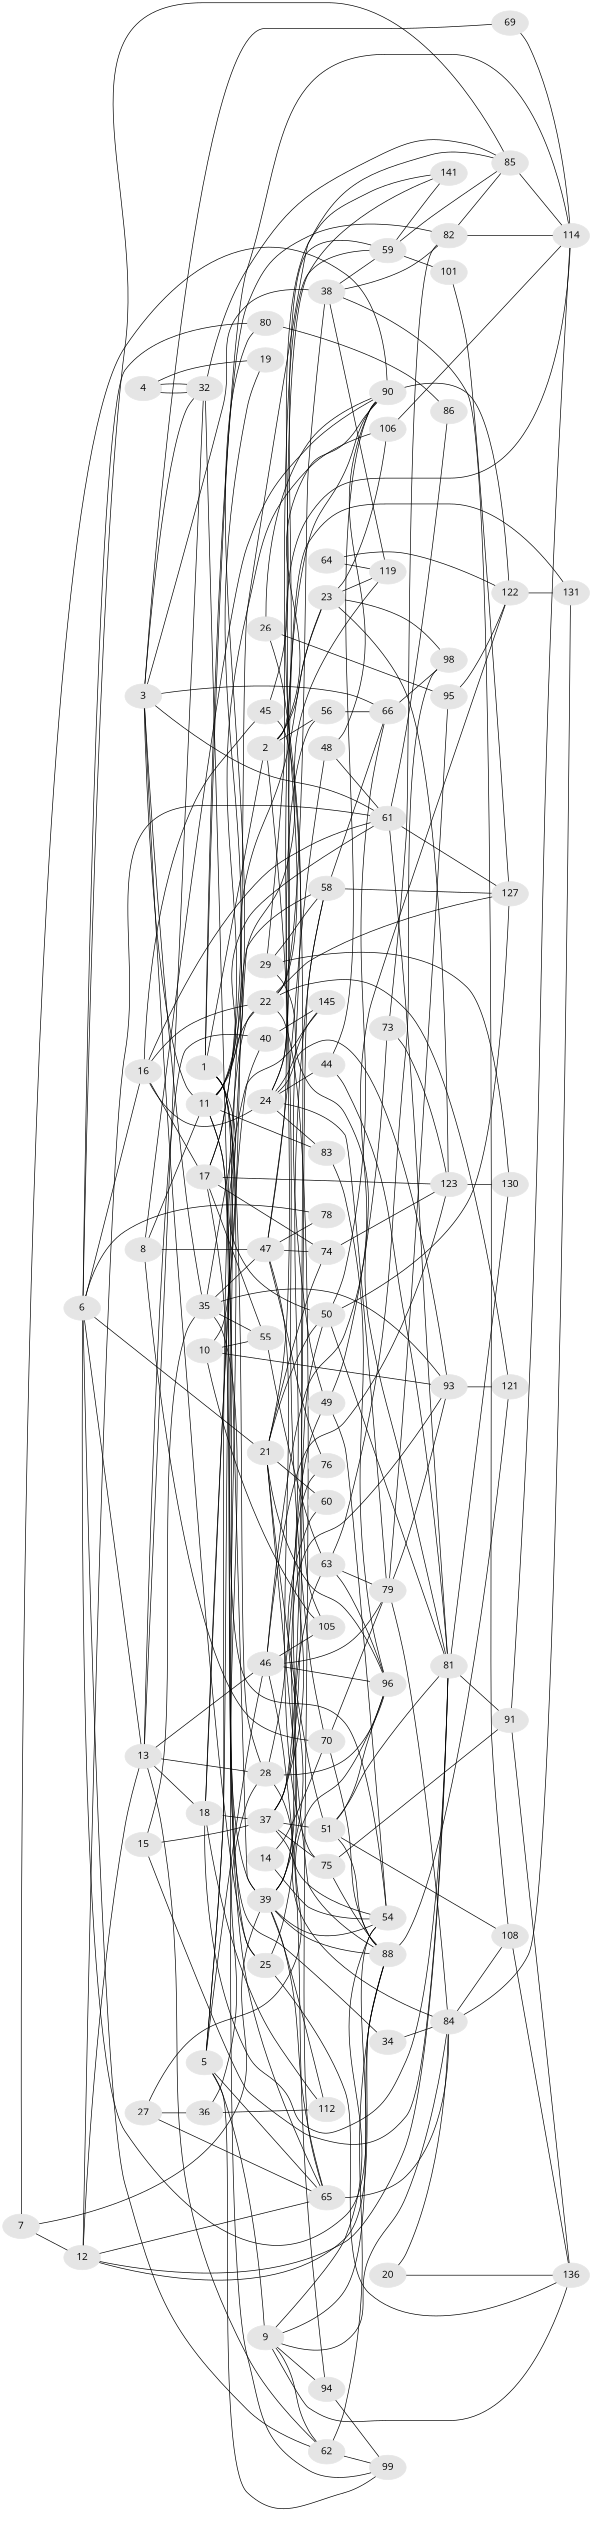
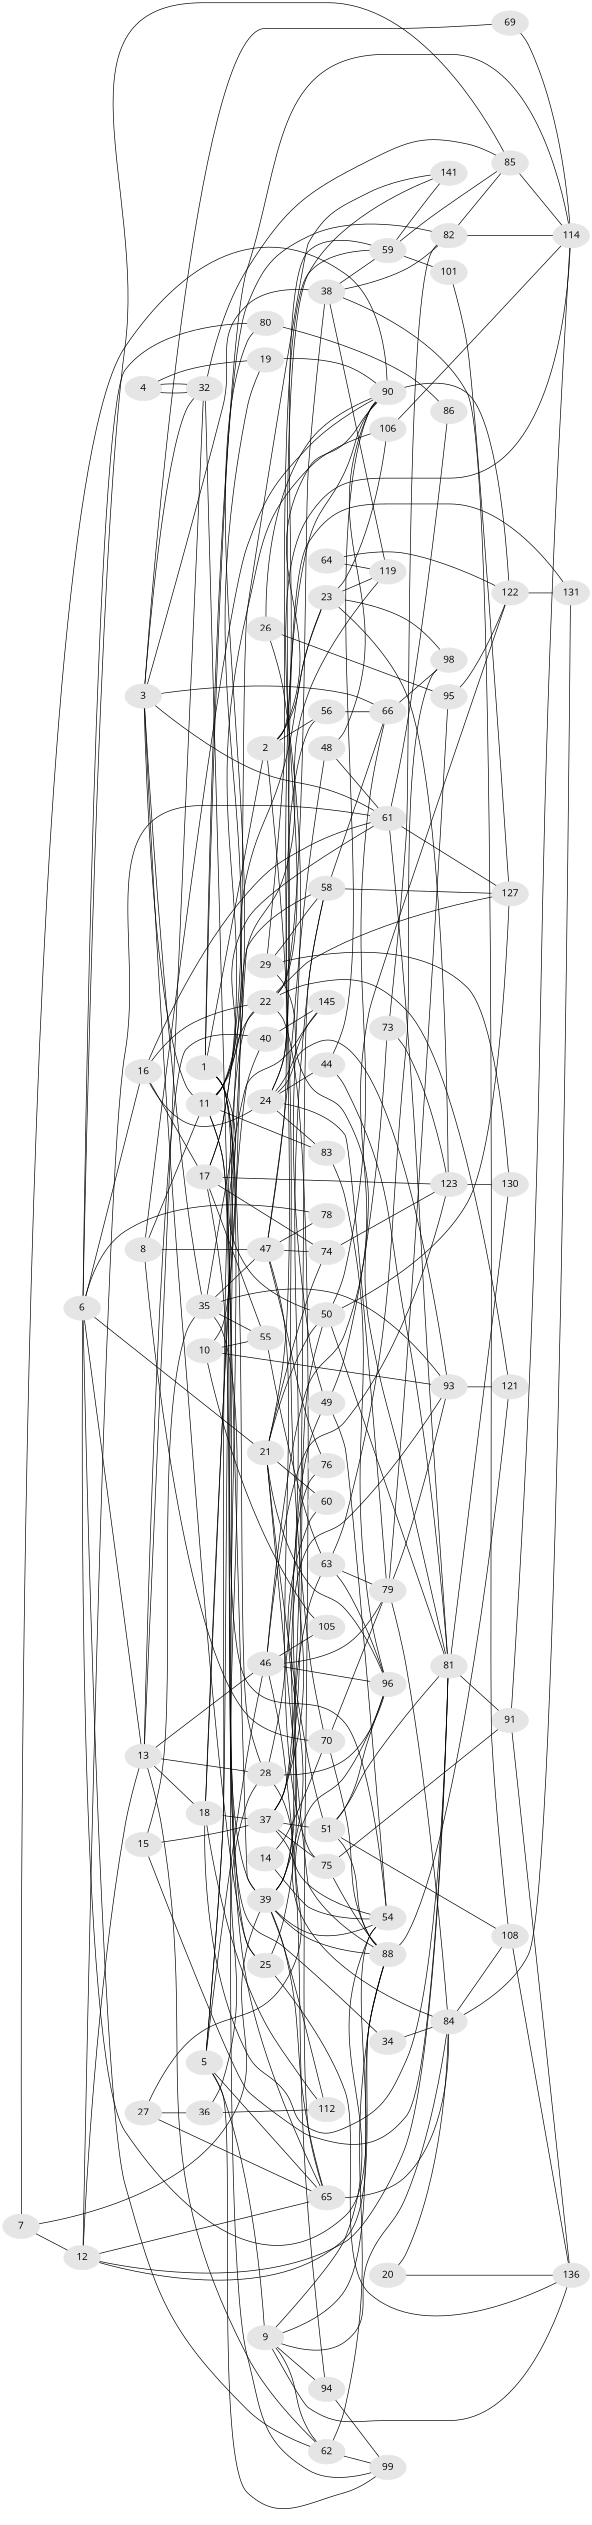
  graph {
    fontname="Open Sans"
    rankdir=LR
    node [color=gray90 fontname="Open Sans" style=filled]
    edge [fontname="Open Sans"]
    1 [super="+92"]
    2 [super="+41"]
    28 [super="+31"]
    34
    50 [super="+72"]
    54 [super="+124"]
    82
    114 [super="+146"]
    23 [super="+67"]
    56
    59 [super="+116"]
    70 [super="+140"]
    90 [super="+126"]
    84 [super="+137"]
    58 [super="+109"]
    96 [super="+133"]
    66
    81 [super="+103"]
    127
    85 [super="+87"]
    119
    106
    123 [super="+144"]
    98
    141
    101
    88 [super="+110"]
    79
    122
    3 [super="+53"]
    11 [super="+52"]
    25
    32
    35 [super="+89"]
    38 [super="+57"]
    61 [super="+142"]
    69
    22 [super="+115"]
    99
    80
    83
    136
    63
    39 [super="+97"]
    47 [super="+118"]
    55 [super="+68"]
    93 [super="+134"]
    145
    108 [super="+117"]
    86
    4
    19
    5 [super="+100"]
    9 [super="+111"]
    46 [super="+120"]
    65 [super="+129"]
    62 [super="+125"]
    94
    121
    105
    6 [super="+102"]
    13 [super="+132"]
    16 [super="+104"]
    21 [super="+107"]
    78
    18 [super="+138"]
    40 [super="+42"]
    17 [super="+30"]
    24 [super="+43"]
-   45
    74
    51 [super="+143"]
    60
    12 [super="+135"]
    7
    112
    76
    8
    75
    48
    131
    10
    130
    91 [super="+139"]
    37 [super="+128"]
    14
    15
    49
    44 [super="+77"]
    20
    95
    26 [super="+33"]
    73
    27
    36
    29 [super="+71"]
    64
    1 -- 2
    1 -- 28
    1 -- 34
    1 -- 50
    1 -- 54
    1 -- 82
    1 -- 114
    2 -- 23
    2 -- 56
    2 -- 59
    2 -- 70
    2 -- 90
    28 -- 84
    28 -- 58
    28 -- 96
    34 -- 84
    50 -- 66
    50 -- 81
    50 -- 127
    82 -- 114
    82 -- 85
    23 -- 119
    23 -- 106
    23 -- 123
    23 -- 98
    56 -- 66
    59 -- 85
    59 -- 141
    59 -- 101
    70 -- 88
    70 -- 79
    90 -- 122
    84 -- 108
    84 -- 131
    58 -- 66
    58 -- 127
    66 -- 98
    81 -- 130
    81 -- 91
    85 -- 114
    106 -- 114
    123 -- 130
    101 -- 127
    88 -- 121
    79 -- 84
    79 -- 93
    79 -- 95
    122 -- 131
    3 -- 66
    3 -- 11
    3 -- 25
    3 -- 32
    3 -- 35
    3 -- 38
    3 -- 61
    3 -- 69
    11 -- 23
    11 -- 25
    11 -- 61
    11 -- 22
    11 -- 99
    11 -- 80
    11 -- 83
    25 -- 136
    25 -- 63
    32 -- 85
    32 -- 39
    35 -- 39
    35 -- 47
    35 -- 55
    35 -- 93
    35 -- 145
    38 -- 82
    38 -- 59
    38 -- 119
    38 -- 108
    61 -- 81
    61 -- 127
    61 -- 86
    69 -- 114
    22 -- 114
    22 -- 127
    22 -- 38
    22 -- 65
    22 -- 121
    80 -- 86
    83 -- 96
    63 -- 96
    63 -- 98
    63 -- 79
    39 -- 54
    39 -- 88
    39 -- 93
    39 -- 65
    39 -- 60
    39 -- 112
    39 -- 76
    47 -- 56
    47 -- 78
    47 -- 74
    47 -- 76
    47 -- 75
    47 -- 48
    55 -- 63
    93 -- 121
    108 -- 136
    4 -- 32
    4 -- 32
    4 -- 19
+   19 -- 90
    5 -- 119
    5 -- 22
    5 -- 99
    5 -- 9
    5 -- 46
    5 -- 65
    9 -- 54
    9 -- 84
    9 -- 88
    9 -- 136
    9 -- 62
    9 -- 94
    46 -- 96
    46 -- 123
    46 -- 79
    46 -- 122
    46 -- 94
    46 -- 105
    65 -- 84
    62 -- 88
    62 -- 99
    94 -- 99
    6 -- 54
    6 -- 85
    6 -- 80
    6 -- 62
    6 -- 13
    6 -- 16
    6 -- 21
    6 -- 78
    13 -- 28
    13 -- 32
    13 -- 46
    13 -- 62
    13 -- 18
    13 -- 40
    16 -- 61
    16 -- 22
    16 -- 17
    16 -- 24
-   16 -- 45
    21 -- 50
    21 -- 90
    21 -- 96
    21 -- 88
    21 -- 74
    21 -- 51
    21 -- 60
    18 -- 58
    18 -- 81
    18 -- 40
    18 -- 112
    18 -- 37
    40 -- 145
    17 -- 106
    17 -- 123
    17 -- 55 [weight=2]
    17 -- 19
    17 -- 65
    17 -- 74
    24 -- 141
    24 -- 79
    24 -- 83
    24 -- 93
    24 -- 145
    24 -- 131
    24 -- 44
-   45 -- 85
-   45 -- 105
    74 -- 123
    51 -- 96
    51 -- 81
    51 -- 88
    51 -- 108
    12 -- 81
    12 -- 88
    12 -- 61
    12 -- 65
    12 -- 13
    7 -- 90
    7 -- 39
    7 -- 12
    8 -- 70
    8 -- 90
    8 -- 11
    8 -- 47
    75 -- 88
    75 -- 91
    48 -- 90
    48 -- 61
    10 -- 141
    10 -- 55
    10 -- 93
    10 -- 105
    91 -- 114
    91 -- 136
    37 -- 50
    37 -- 54
    37 -- 58
    37 -- 51
    37 -- 75
    37 -- 49
    14 -- 54
    14 -- 70
    15 -- 81
    15 -- 35
    15 -- 37
    49 -- 54
    49 -- 73
    44 -- 90
    44 -- 81
    20 -- 84
    20 -- 136
    95 -- 122
    26 -- 90
    26 -- 49
    26 -- 95
    73 -- 82
    73 -- 123
    27 -- 96
    27 -- 65
    27 -- 36
    36 -- 28
    36 -- 112
    29 -- 59
    29 -- 58
    29 -- 81
    29 -- 130
    64 -- 119
    64 -- 122
  }
